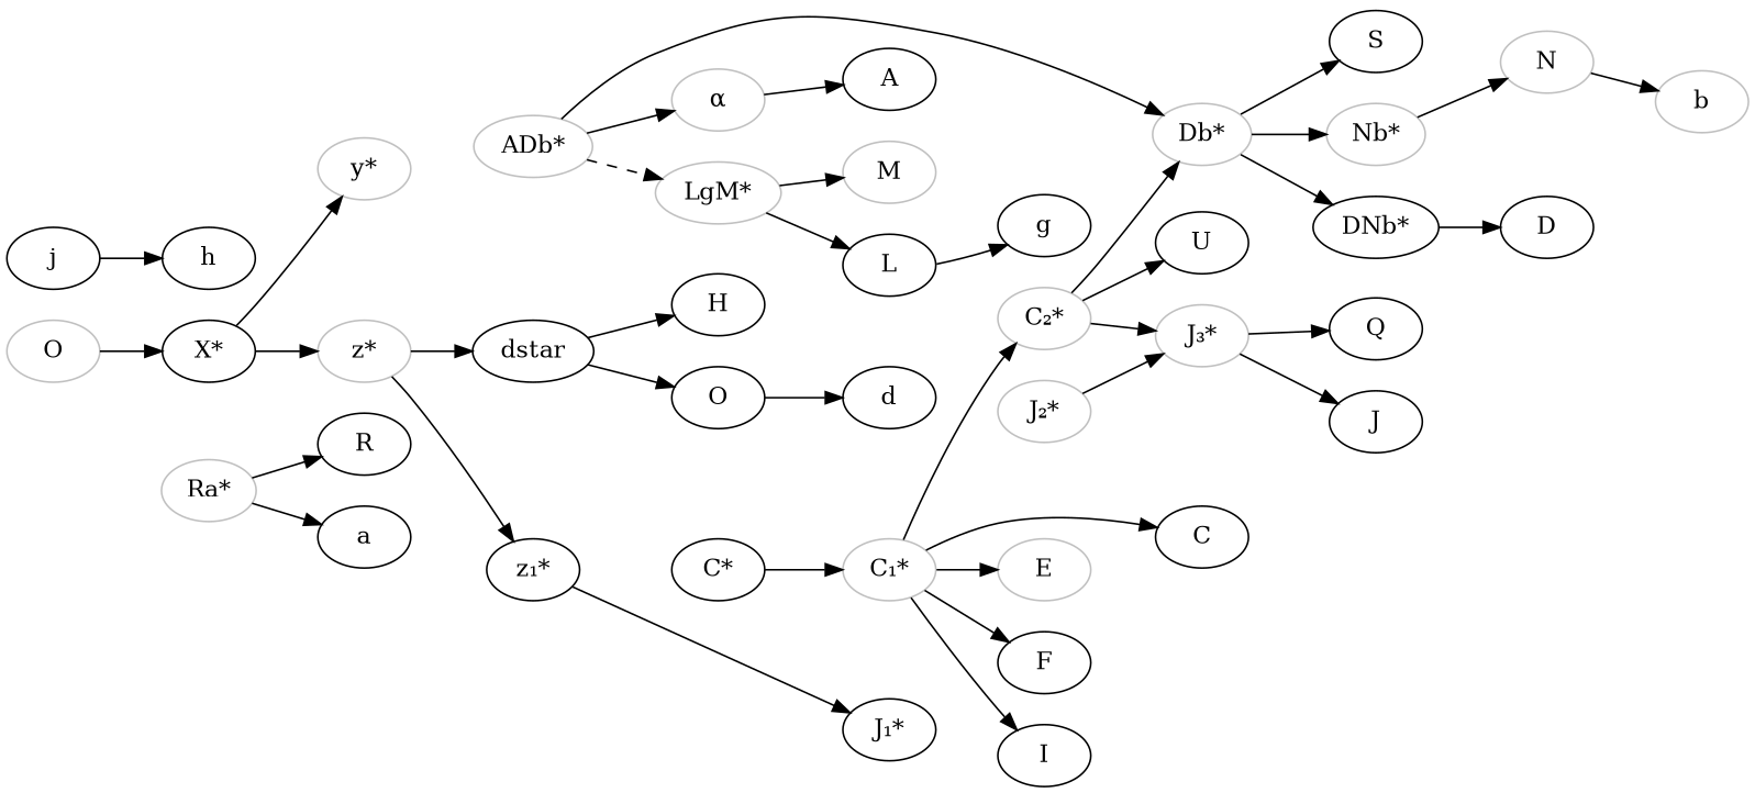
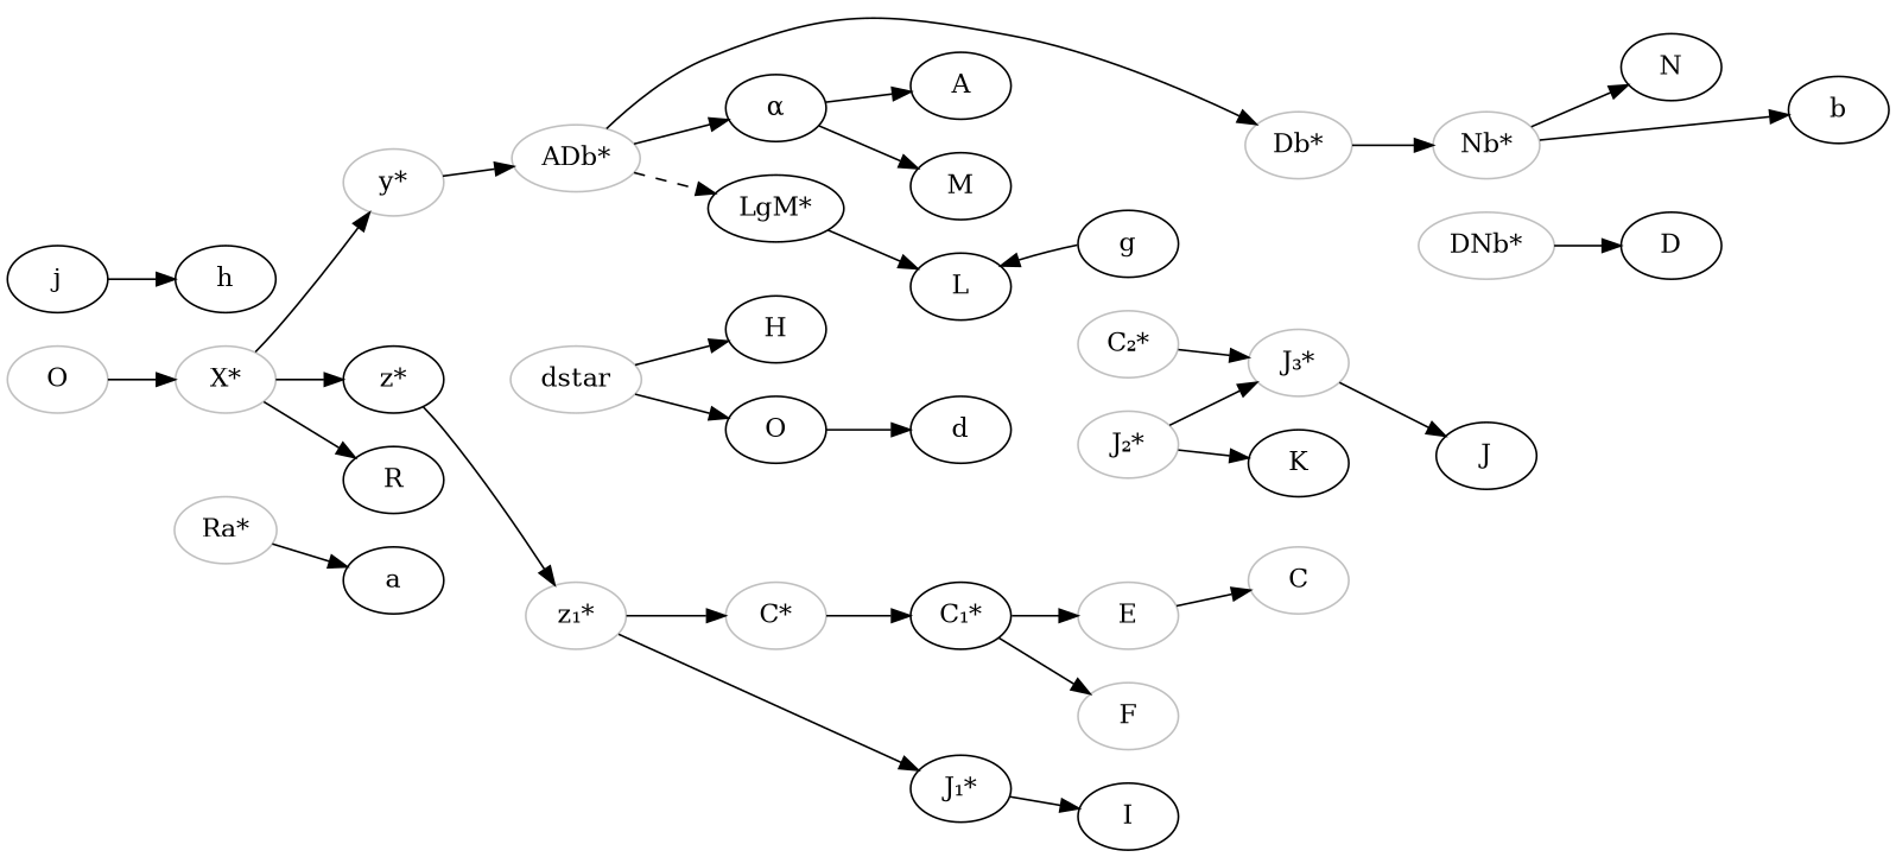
  digraph {
    rankdir=LR
    n1 [color=grey label=O]
-   n2 [color=black label="X*"]
+   n2 [color=grey label="X*"]
    n3 [color=grey label="y*"]
-   n4 [color=grey label="z*"]
+   n4 [color=black label="z*"]
    n5 [color=grey label="ADb*"]
-   dstar [color=black]
-   n7 [color=black label="z₁*"]
-   n8 [color=grey label="α"]
+   dstar [color=grey]
+   n7 [color=grey label="z₁*"]
+   n8 [color=black label="α"]
    n9 [color=grey label="Db*"]
-   n10 [color=grey label="LgM*"]
+   n10 [color=black label="LgM*"]
    O
    H
    n13 [color=black label="J₁*"]
-   n14 [color=black label="C*"]
+   n14 [color=grey label="C*"]
    A
-   n16 [color=black label="DNb*"]
-   S
+   n16 [color=grey label="DNb*"]
    n18 [color=grey label="Nb*"]
    L
-   M [color=grey]
+   M
    D
-   b [color=grey]
-   N [color=grey]
+   b
+   N
    g
    d
    I
-   n27 [color=grey label="C₁*"]
+   n27 [color=black label="C₁*"]
    n28 [color=grey label="J₂*"]
    n29 [color=grey label="J₃*"]
+   K
    J
-   Q
    n33 [color=grey label="C₂*"]
-   C
+   C [color=grey]
    E [color=grey]
-   F
-   U
+   F [color=grey]
    n38 [color=grey label="Ra*"]
    R
    a
    j
    h
    n1 -> n2
    n2 -> n3
    n2 -> n4
-   n4 -> dstar
+   n3 -> n5
    n4 -> n7
    n5 -> n8
    n5 -> n9
    n5 -> n10 [style=dashed]
    dstar -> O
    dstar -> H
    n7 -> n13
+   n7 -> n14
    n8 -> A
-   n9 -> n16
-   n9 -> S
    n9 -> n18
    n10 -> L
-   n10 -> M
+   n8 -> M
    O -> d
-   n27 -> I
+   n13 -> I
    n14 -> n27
    n16 -> D
-   N -> b
+   n18 -> b
    n18 -> N
-   L -> g
-   n27 -> n33
-   n27 -> C
+   g -> L
+   E -> C
    n27 -> E
    n27 -> F
    n28 -> n29
+   n28 -> K
    n29 -> J
-   n29 -> Q
-   n33 -> n9
    n33 -> n29
-   n33 -> U
-   n38 -> R
+   n2 -> R
    n38 -> a
    j -> h
  }
